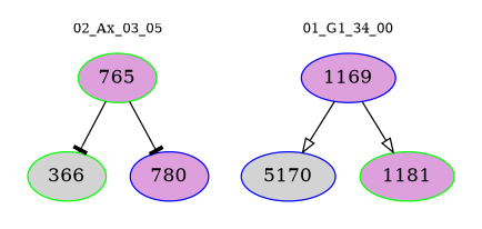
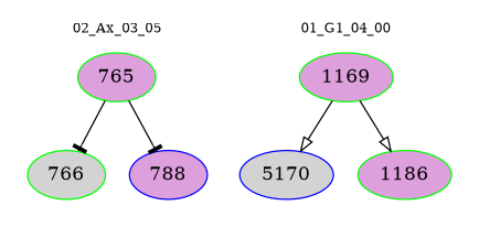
  digraph {
    node [color=green fillcolor=plum style=filled]
    edge [arrowhead=tee color=black]
    n1 [label=765]
-   n2 [fillcolor=lightgrey label=366]
-   n3 [color=blue label=780]
-   n4 [color=blue label=1169]
+   n2 [fillcolor=lightgrey label=766]
+   n3 [color=blue label=788]
+   n4 [label=1169]
    n5 [color=blue fillcolor=lightgrey label=5170]
-   n6 [label=1181]
+   n6 [label=1186]
    subgraph cluster_1 {
      color=white
      fontsize=10
      label="02_Ax_03_05"
      n1
      n2
      n3
    }
    subgraph cluster_2 {
      color=white
      fontsize=10
-     label="01_G1_34_00"
+     label="01_G1_04_00"
      n4
      n5
      n6
    }
    n1 -> n2
    n1 -> n3
    n4 -> n5 [arrowhead=onormal]
    n4 -> n6 [arrowhead=onormal]
  }
